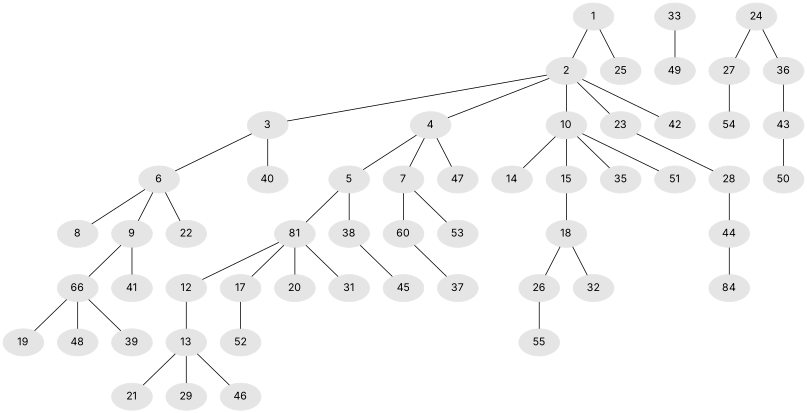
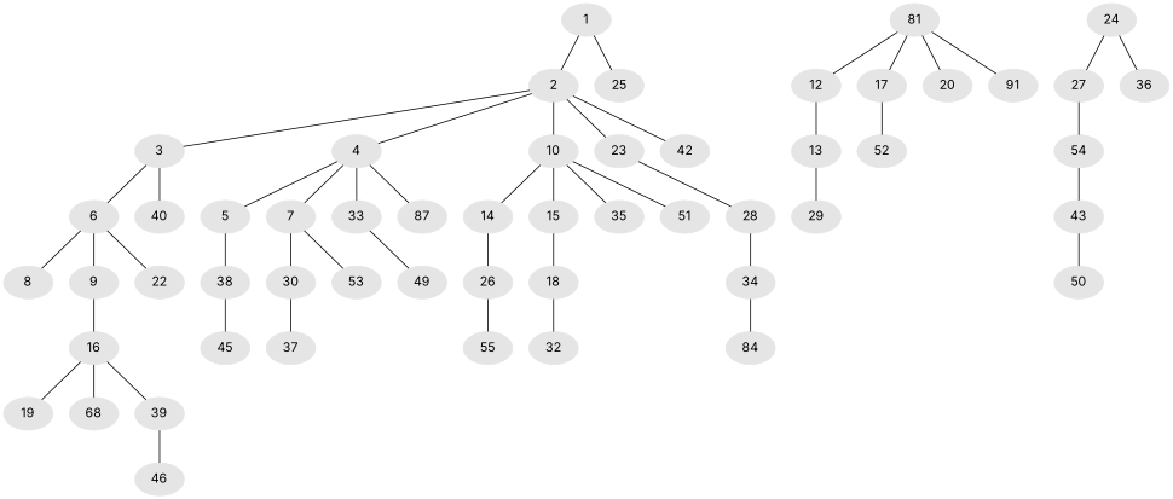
  graph {
    fontname=Inter
    node [color=gray90 fontname=Inter style=filled]
    edge [fontname=Inter]
    1
    2
    25
    3
    4
    10
    23
    42
    6
    40
    5
    7
    33
-   47
+   47 [label=87]
    14
    15
    35
    51
    28
    8
    9
    22
    n23 [label=81]
    38
-   30 [label=60]
+   30
    53
    49
    12
    17
    20
-   31
+   31 [label=91]
    45
-   16 [label=66]
-   41
+   16
    37
    19
-   48
+   48 [label=68]
    39
    24
    27
    36
    18
    13
    52
-   21
    29
    26
    32
    55
    46
-   34 [label=44]
+   34
    54
    43
    n54 [label=84]
    50
    1 -- 2
    1 -- 25
    2 -- 3
    2 -- 4
    2 -- 10
    2 -- 23
    2 -- 42
    3 -- 6
    3 -- 40
    4 -- 5
    4 -- 7
+   4 -- 33
    4 -- 47
    10 -- 14
    10 -- 15
    10 -- 35
    10 -- 51
    23 -- 28
    6 -- 8
    6 -- 9
    6 -- 22
-   5 -- n23
    5 -- 38
    7 -- 30
    7 -- 53
    33 -- 49
    15 -- 18
    28 -- 34
    9 -- 16
-   9 -- 41
    n23 -- 12
    n23 -- 17
    n23 -- 20
    n23 -- 31
    38 -- 45
    30 -- 37
    12 -- 13
    17 -- 52
    16 -- 19
    16 -- 48
    16 -- 39
-   13 -- 46
+   39 -- 46
    24 -- 27
    24 -- 36
    27 -- 54
-   36 -- 43
-   18 -- 26
+   54 -- 43
+   14 -- 26
    18 -- 32
-   13 -- 21
    13 -- 29
    26 -- 55
    34 -- n54
    43 -- 50
  }
